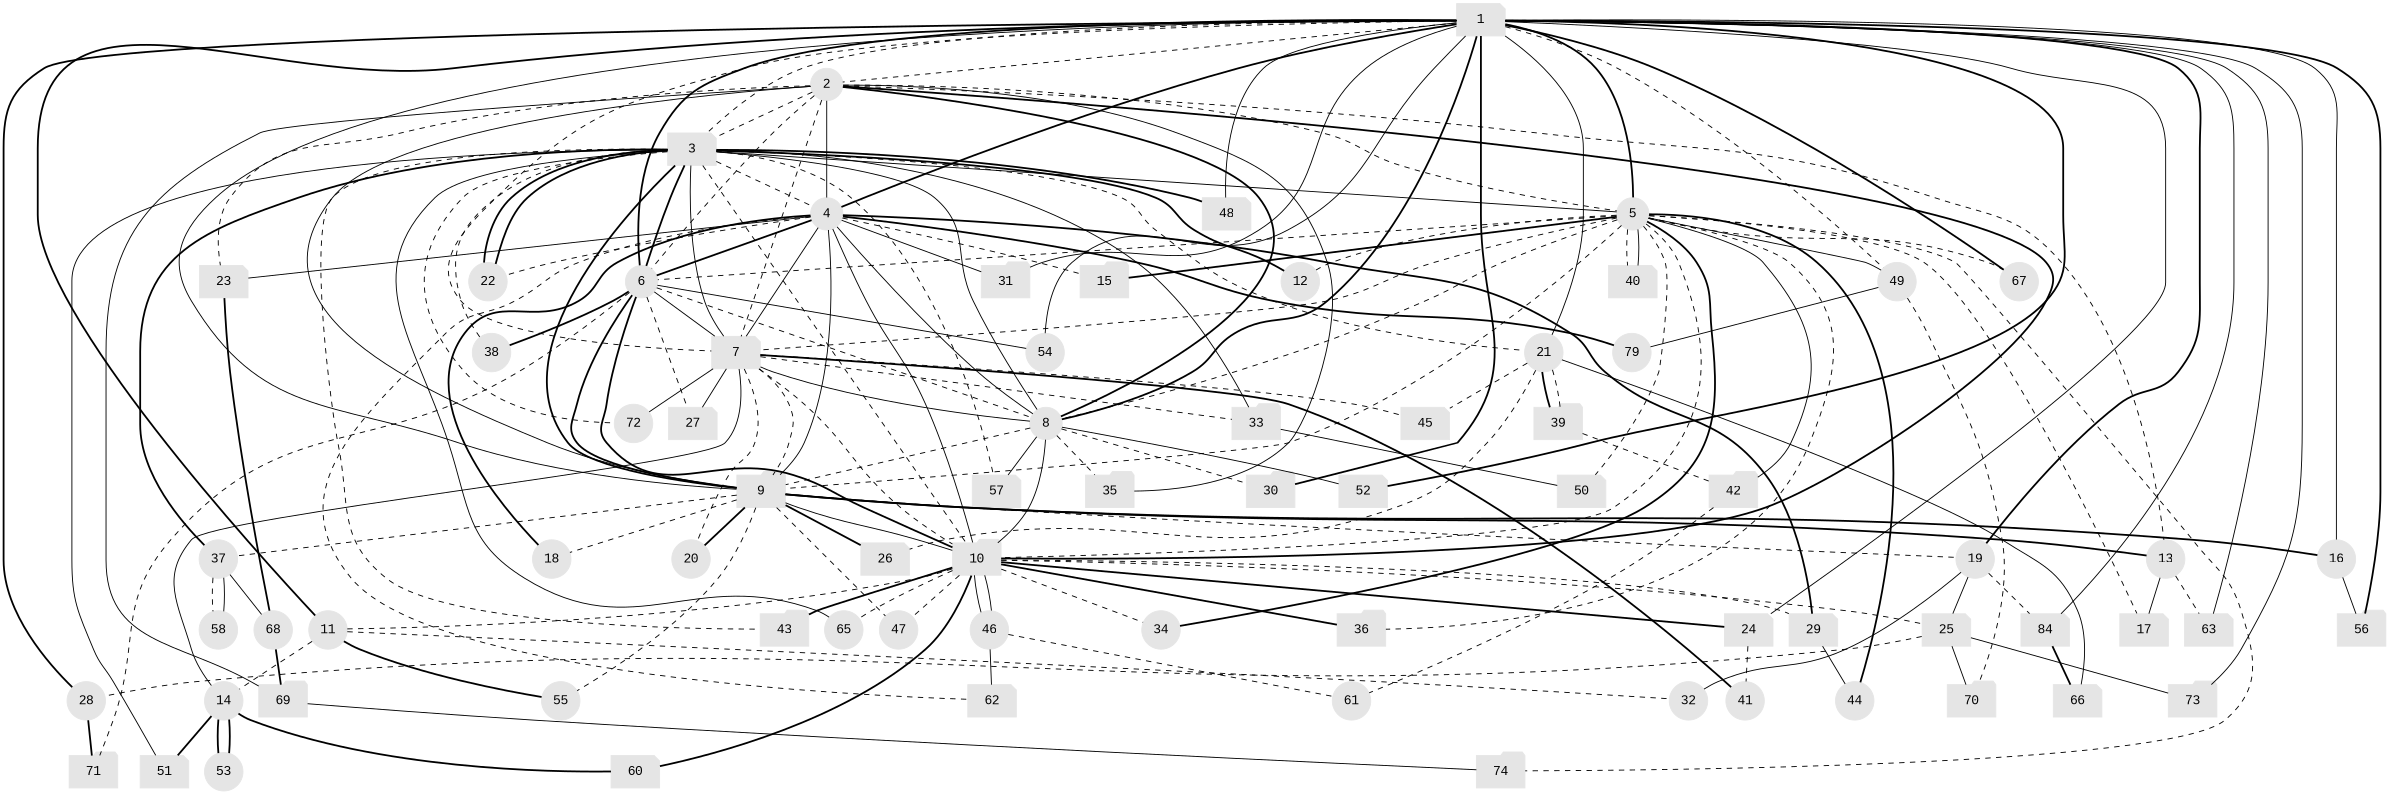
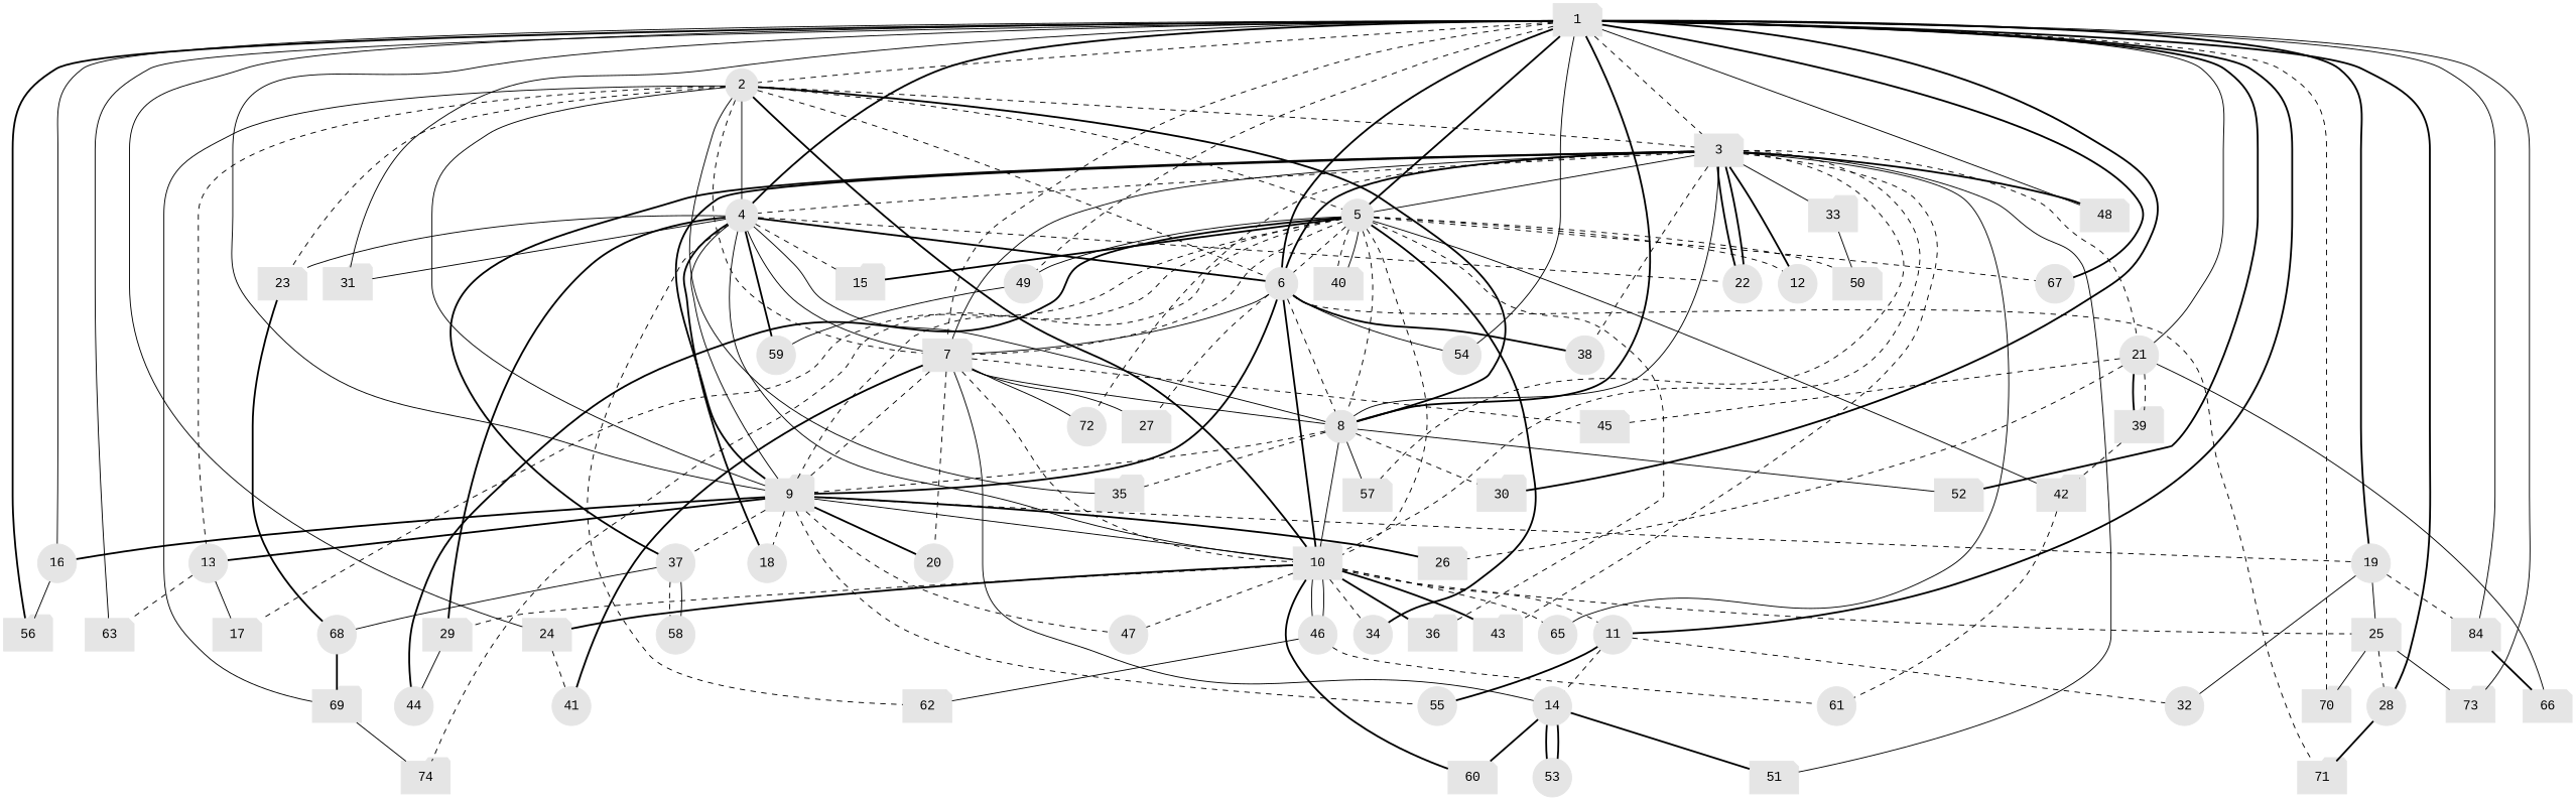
  graph {
    fontname="Liberation Mono"
    node [color=gray90 fontname="Liberation Mono" shape=circle style=filled]
    edge [fontname="Liberation Mono" style=dashed]
    1 [shape=note]
    2
    3 [shape=note]
    4
    5
    6
    7 [shape=note]
    8
    9 [shape=folder]
    11
    16
    19
    21
    24 [shape=note]
    28
    30 [shape=folder]
    31 [shape=folder]
    48 [shape=note]
    49
    52 [shape=note]
    54
    56 [shape=folder]
    63 [shape=note]
    n24 [label=84 shape=note]
    67
    70 [shape=folder]
    73 [shape=folder]
    10 [shape=folder]
    13
    23 [shape=note]
    35 [shape=folder]
    69 [shape=folder]
    12
    22
    33 [shape=folder]
    37
    38
    43 [shape=folder]
    51 [shape=note]
    57 [shape=note]
    65
    72
    15 [shape=folder]
    18
    29 [shape=note]
-   59 [label=79]
+   59
    62 [shape=note]
    17 [shape=note]
    34
    36 [shape=folder]
    40 [shape=note]
    42 [shape=folder]
    44
    50 [shape=note]
    74 [shape=folder]
    27 [shape=note]
    71 [shape=folder]
    14
    20
    41
    45 [shape=note]
    26 [shape=note]
    47
    55
    25 [shape=note]
    46
    60 [shape=note]
    32
    39 [shape=folder]
    66 [shape=note]
    68
    58
    61
    53
    1 -- 2
    1 -- 3
    1 -- 4 [style=bold]
    1 -- 5 [style=bold]
    1 -- 6 [style=bold]
    1 -- 7
    1 -- 8 [style=bold]
    1 -- 9 [style=solid]
    1 -- 11 [style=bold]
    1 -- 16 [style=solid]
    1 -- 19 [style=bold]
    1 -- 21 [style=solid]
    1 -- 24 [style=solid]
    1 -- 28 [style=bold]
    1 -- 30 [style=bold]
    1 -- 31 [style=solid]
    1 -- 48 [style=solid]
    1 -- 49
    1 -- 52 [style=bold]
    1 -- 54 [style=solid]
    1 -- 56 [style=bold]
    1 -- 63 [style=solid]
    1 -- n24 [style=solid]
    1 -- 67 [style=bold]
-   49 -- 70
+   1 -- 70
    1 -- 73 [style=solid]
    2 -- 3
    2 -- 4 [style=solid]
    2 -- 5
    2 -- 6
    2 -- 7
    2 -- 8 [style=bold]
    2 -- 9 [style=solid]
    2 -- 10 [style=bold]
    2 -- 13
    2 -- 23
    2 -- 35 [style=solid]
    2 -- 69 [style=solid]
    3 -- 4
    3 -- 5 [style=solid]
    3 -- 6 [style=bold]
    3 -- 7 [style=solid]
    3 -- 8 [style=solid]
    3 -- 9 [style=bold]
    3 -- 21
    3 -- 48 [style=bold]
    3 -- 10
    3 -- 12 [style=bold]
    3 -- 22 [style=bold]
    3 -- 22 [style=bold]
    3 -- 33 [style=solid]
    3 -- 37 [style=bold]
    3 -- 38
    3 -- 43
    3 -- 51 [style=solid]
    3 -- 57
    3 -- 65 [style=solid]
    3 -- 72
    4 -- 6 [style=bold]
    4 -- 7 [style=solid]
    4 -- 8 [style=solid]
    4 -- 9 [style=solid]
    4 -- 31 [style=solid]
    4 -- 10 [style=solid]
    4 -- 23 [style=solid]
    4 -- 22
    4 -- 15
    4 -- 18 [style=bold]
    4 -- 29 [style=bold]
    4 -- 59 [style=bold]
    4 -- 62
    5 -- 6
    5 -- 7
    5 -- 8
    5 -- 9
    5 -- 49 [style=solid]
    5 -- 67
    5 -- 10
    5 -- 12
    5 -- 15 [style=bold]
    5 -- 17
    5 -- 34 [style=bold]
    5 -- 36
    5 -- 40
    5 -- 40 [style=solid]
    5 -- 42 [style=solid]
    5 -- 44 [style=bold]
    5 -- 50
    5 -- 74
    6 -- 7 [style=solid]
    6 -- 8
    6 -- 9 [style=bold]
    6 -- 54 [style=solid]
    6 -- 10 [style=bold]
    6 -- 38 [style=bold]
    6 -- 27
    6 -- 71
    7 -- 8 [style=solid]
    7 -- 9
    7 -- 10
-   7 -- 33
    7 -- 72 [style=solid]
    7 -- 27 [style=solid]
    7 -- 14 [style=solid]
    7 -- 20
    7 -- 41 [style=bold]
    7 -- 45
    8 -- 9
    8 -- 30
    8 -- 52 [style=solid]
    8 -- 10 [style=solid]
    8 -- 35
    8 -- 57 [style=solid]
    9 -- 16 [style=bold]
    9 -- 19
    9 -- 10 [style=solid]
    9 -- 13 [style=bold]
    9 -- 37
    9 -- 18
    9 -- 20 [style=bold]
    9 -- 26 [style=bold]
    9 -- 47
    9 -- 55
    11 -- 14
    11 -- 55 [style=bold]
    11 -- 32
    16 -- 56 [style=solid]
    19 -- n24
    19 -- 25 [style=solid]
    19 -- 32 [style=solid]
    21 -- 45
    21 -- 26
    21 -- 39 [style=bold]
    21 -- 39
    21 -- 66 [style=solid]
    24 -- 41
    28 -- 71 [style=bold]
    49 -- 59 [style=solid]
    n24 -- 66 [style=bold]
    10 -- 11
    10 -- 24 [style=bold]
    10 -- 43 [style=bold]
    10 -- 65
    10 -- 29
    10 -- 34
    10 -- 36 [style=bold]
    10 -- 47
    10 -- 25
    10 -- 46 [style=solid]
    10 -- 46 [style=solid]
    10 -- 60 [style=bold]
    13 -- 63
    13 -- 17 [style=solid]
    23 -- 68 [style=bold]
    69 -- 74 [style=solid]
    33 -- 50 [style=solid]
    37 -- 68 [style=solid]
    37 -- 58
    37 -- 58 [style=solid]
    29 -- 44 [style=solid]
    42 -- 61
    14 -- 51 [style=bold]
    14 -- 60 [style=bold]
    14 -- 53 [style=bold]
    14 -- 53 [style=bold]
    25 -- 28
    25 -- 70 [style=solid]
    25 -- 73 [style=solid]
    46 -- 62 [style=solid]
    46 -- 61
    39 -- 42
    68 -- 69 [style=bold]
  }
